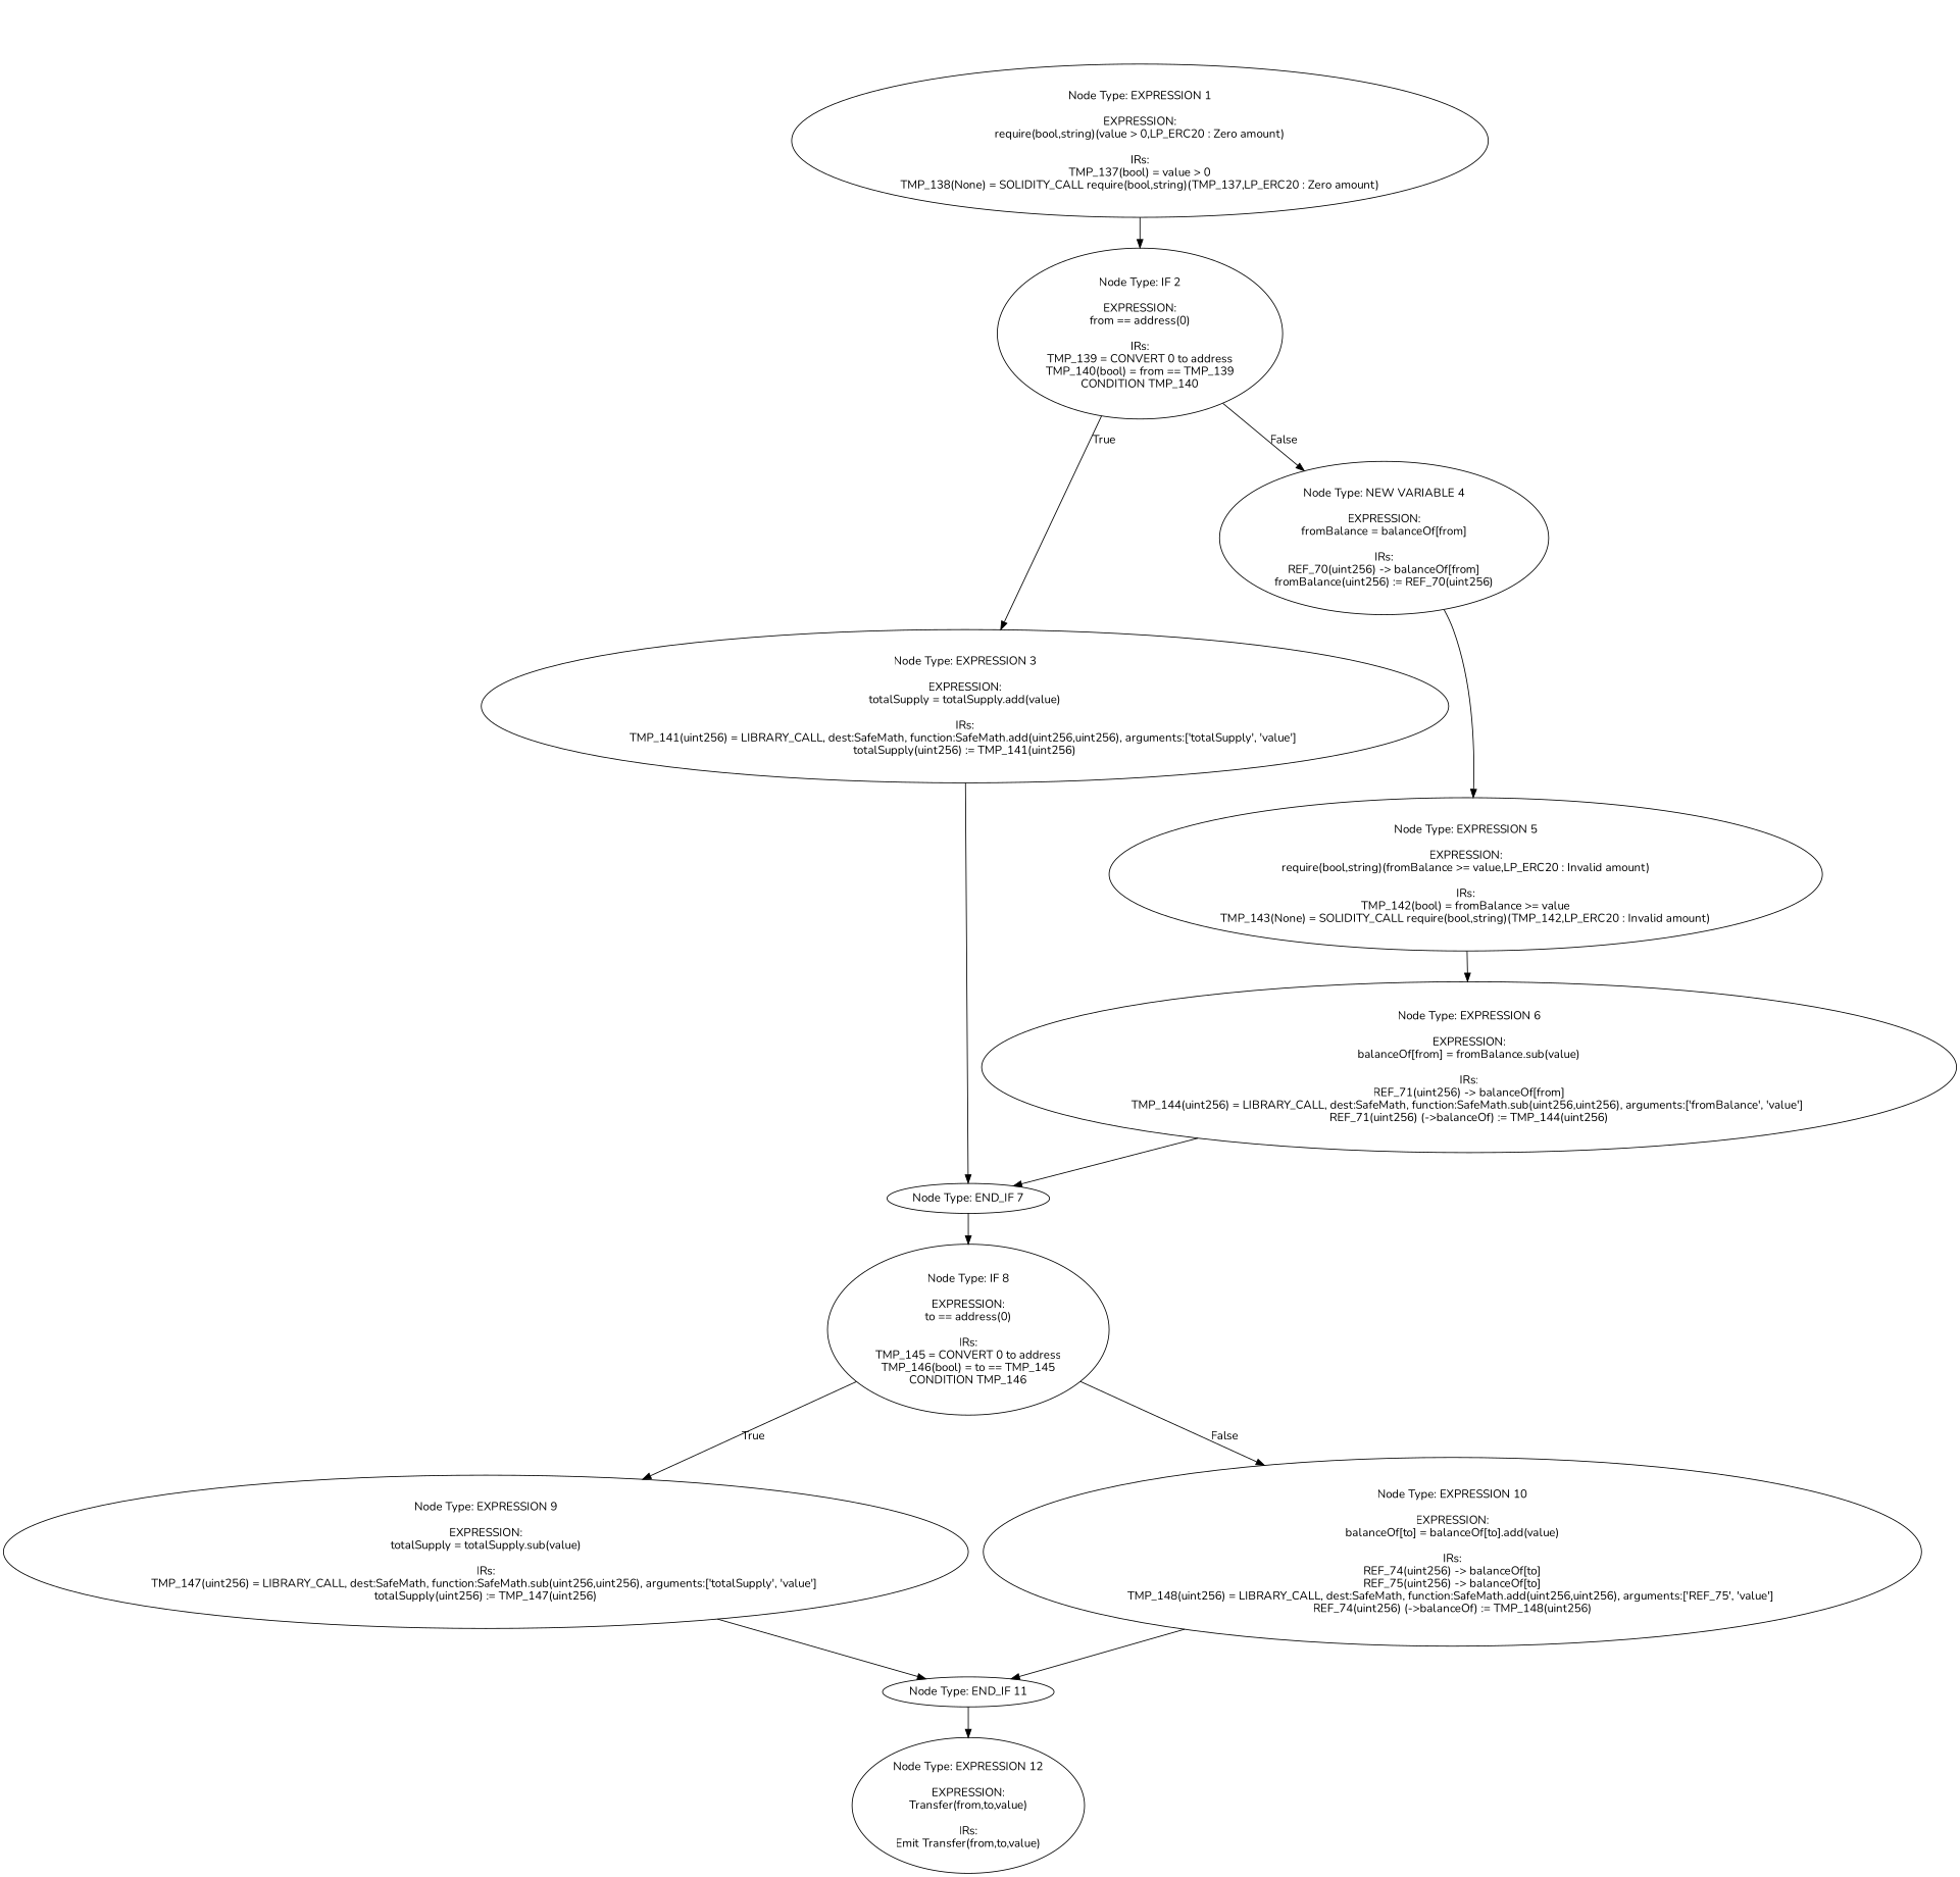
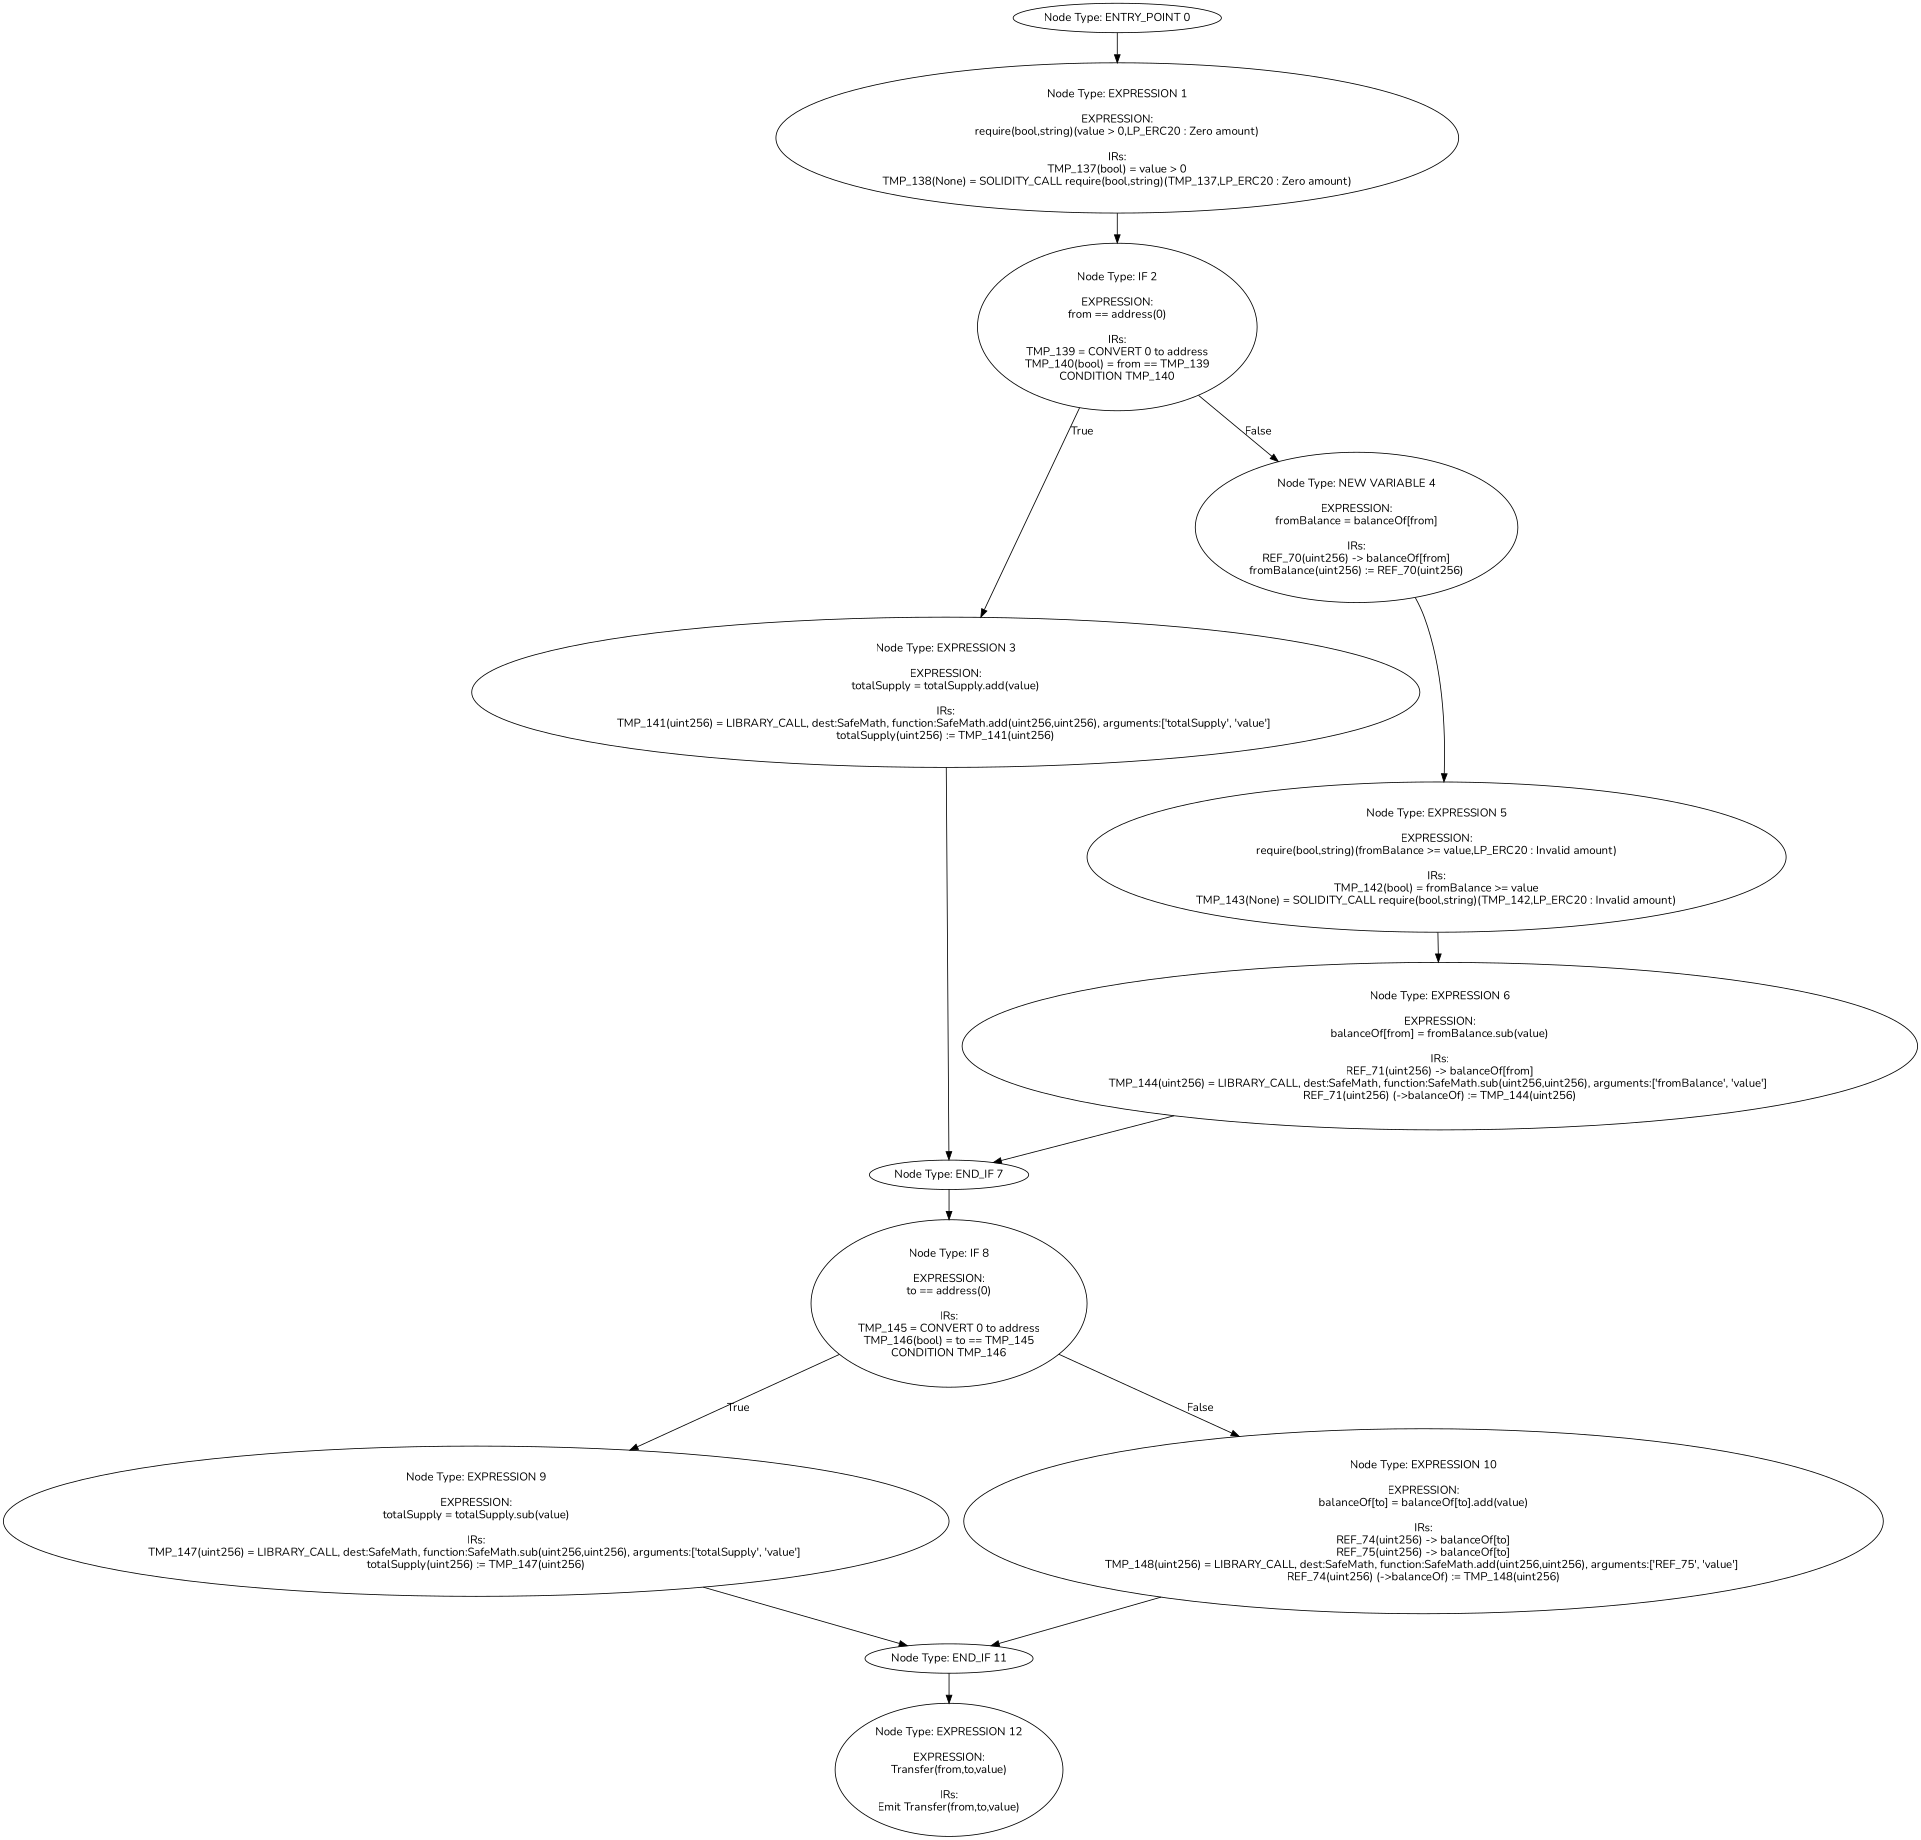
  digraph {
    fontname=Nunito
    node [fontname=Nunito]
    edge [fontname=Nunito]
+   n1 [label="Node Type: ENTRY_POINT 0\n"]
    n2 [label="Node Type: EXPRESSION 1\n\nEXPRESSION:\nrequire(bool,string)(value > 0,LP_ERC20 : Zero amount)\n\nIRs:\nTMP_137(bool) = value > 0\nTMP_138(None) = SOLIDITY_CALL require(bool,string)(TMP_137,LP_ERC20 : Zero amount)"]
    n3 [label="Node Type: IF 2\n\nEXPRESSION:\nfrom == address(0)\n\nIRs:\nTMP_139 = CONVERT 0 to address\nTMP_140(bool) = from == TMP_139\nCONDITION TMP_140"]
    n4 [label="Node Type: EXPRESSION 3\n\nEXPRESSION:\ntotalSupply = totalSupply.add(value)\n\nIRs:\nTMP_141(uint256) = LIBRARY_CALL, dest:SafeMath, function:SafeMath.add(uint256,uint256), arguments:['totalSupply', 'value'] \ntotalSupply(uint256) := TMP_141(uint256)"]
    n5 [label="Node Type: NEW VARIABLE 4\n\nEXPRESSION:\nfromBalance = balanceOf[from]\n\nIRs:\nREF_70(uint256) -> balanceOf[from]\nfromBalance(uint256) := REF_70(uint256)"]
    n6 [label="Node Type: END_IF 7\n"]
    n7 [label="Node Type: EXPRESSION 5\n\nEXPRESSION:\nrequire(bool,string)(fromBalance >= value,LP_ERC20 : Invalid amount)\n\nIRs:\nTMP_142(bool) = fromBalance >= value\nTMP_143(None) = SOLIDITY_CALL require(bool,string)(TMP_142,LP_ERC20 : Invalid amount)"]
    n8 [label="Node Type: IF 8\n\nEXPRESSION:\nto == address(0)\n\nIRs:\nTMP_145 = CONVERT 0 to address\nTMP_146(bool) = to == TMP_145\nCONDITION TMP_146"]
    n9 [label="Node Type: EXPRESSION 6\n\nEXPRESSION:\nbalanceOf[from] = fromBalance.sub(value)\n\nIRs:\nREF_71(uint256) -> balanceOf[from]\nTMP_144(uint256) = LIBRARY_CALL, dest:SafeMath, function:SafeMath.sub(uint256,uint256), arguments:['fromBalance', 'value'] \nREF_71(uint256) (->balanceOf) := TMP_144(uint256)"]
    n10 [label="Node Type: EXPRESSION 9\n\nEXPRESSION:\ntotalSupply = totalSupply.sub(value)\n\nIRs:\nTMP_147(uint256) = LIBRARY_CALL, dest:SafeMath, function:SafeMath.sub(uint256,uint256), arguments:['totalSupply', 'value'] \ntotalSupply(uint256) := TMP_147(uint256)"]
    n11 [label="Node Type: EXPRESSION 10\n\nEXPRESSION:\nbalanceOf[to] = balanceOf[to].add(value)\n\nIRs:\nREF_74(uint256) -> balanceOf[to]\nREF_75(uint256) -> balanceOf[to]\nTMP_148(uint256) = LIBRARY_CALL, dest:SafeMath, function:SafeMath.add(uint256,uint256), arguments:['REF_75', 'value'] \nREF_74(uint256) (->balanceOf) := TMP_148(uint256)"]
    n12 [label="Node Type: END_IF 11\n"]
    n13 [label="Node Type: EXPRESSION 12\n\nEXPRESSION:\nTransfer(from,to,value)\n\nIRs:\nEmit Transfer(from,to,value)"]
+   n1 -> n2
    n2 -> n3
    n3 -> n4 [label=True]
    n3 -> n5 [label=False]
    n4 -> n6
    n5 -> n7
    n6 -> n8
    n7 -> n9
    n8 -> n10 [label=True]
    n8 -> n11 [label=False]
    n9 -> n6
    n10 -> n12
    n11 -> n12
    n12 -> n13
  }
